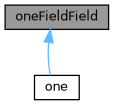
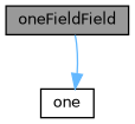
  digraph {
    node [color=black fontname=Helvetica fontsize=10 shape=box style=filled]
    n1 [fillcolor=grey60 fontcolor=black height=0.2 label=oneFieldField width=0.4]
    n2 [fillcolor=white height=0.2 label=one width=0.4]
-   n1 -> n2 [color=steelblue1 dir=back fontname=Helvetica fontsize=10 labelfontname=Helvetica labelfontsize=10 style=solid]
+   n2 -> n1 [color=steelblue1 dir=back fontname=Helvetica fontsize=10 labelfontname=Helvetica labelfontsize=10 style=solid]
  }
